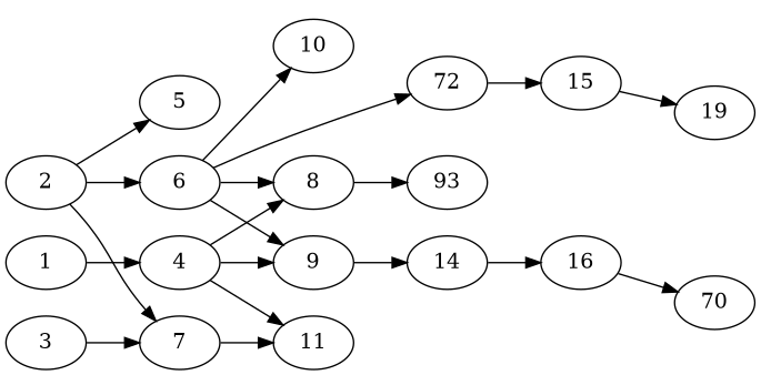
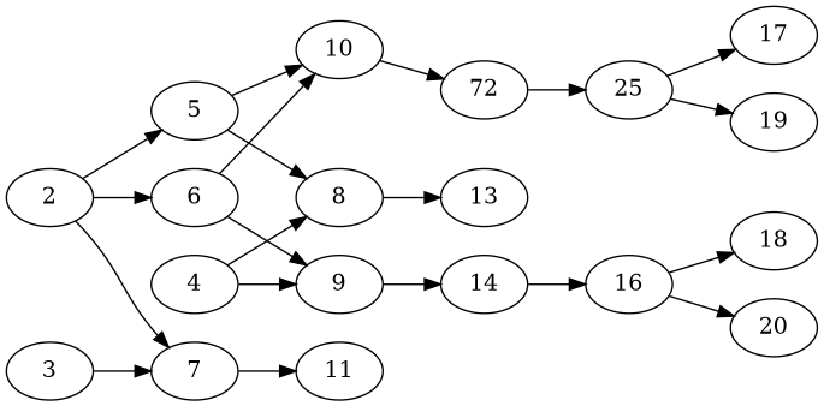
  digraph {
    rankdir=LR
    node [alpha=0.15]
-   1 [expect_size=31028224]
    4 [alpha=0.02 expect_size=35262464]
    8 [expect_size=37889024]
    9 [alpha=0.07 expect_size=14771200]
    11 [alpha=0.14 expect_size=36233216]
-   13 [alpha=0.10 expect_size=19919872 label=93]
+   13 [alpha=0.10 expect_size=19919872]
    14 [alpha=0.12 expect_size=35139584]
    2 [alpha=0.18 expect_size=52153344]
    5 [alpha=0.18 expect_size=26379264]
    6 [expect_size=10155008]
    7 [expect_size=14411776]
    10 [alpha=0.07 expect_size=43325440]
    n13 [alpha=0.11 expect_size=23604224 label=72]
    3 [alpha=0.06 expect_size=36283392]
    16 [alpha=0.00 expect_size=35659776]
-   15 [alpha=0.08 expect_size=40195072]
-   20 [alpha=0.19 expect_size=16924672 label=70]
+   15 [alpha=0.08 expect_size=40195072 label=25]
+   18 [alpha=0.16 expect_size=13132800]
+   20 [alpha=0.19 expect_size=16924672]
+   17 [alpha=0.17 expect_size=24076288]
    19 [alpha=0.02 expect_size=48270336]
-   1 -> 4
    4 -> 8
    4 -> 9
-   4 -> 11
    8 -> 13
    9 -> 14
    14 -> 16
    2 -> 5
    2 -> 6
    2 -> 7
-   6 -> 8
+   5 -> 8
+   5 -> 10
    6 -> 9
    6 -> 10
    7 -> 11
-   6 -> n13
+   10 -> n13
    n13 -> 15
    3 -> 7
+   16 -> 18
    16 -> 20
+   15 -> 17
    15 -> 19
  }
